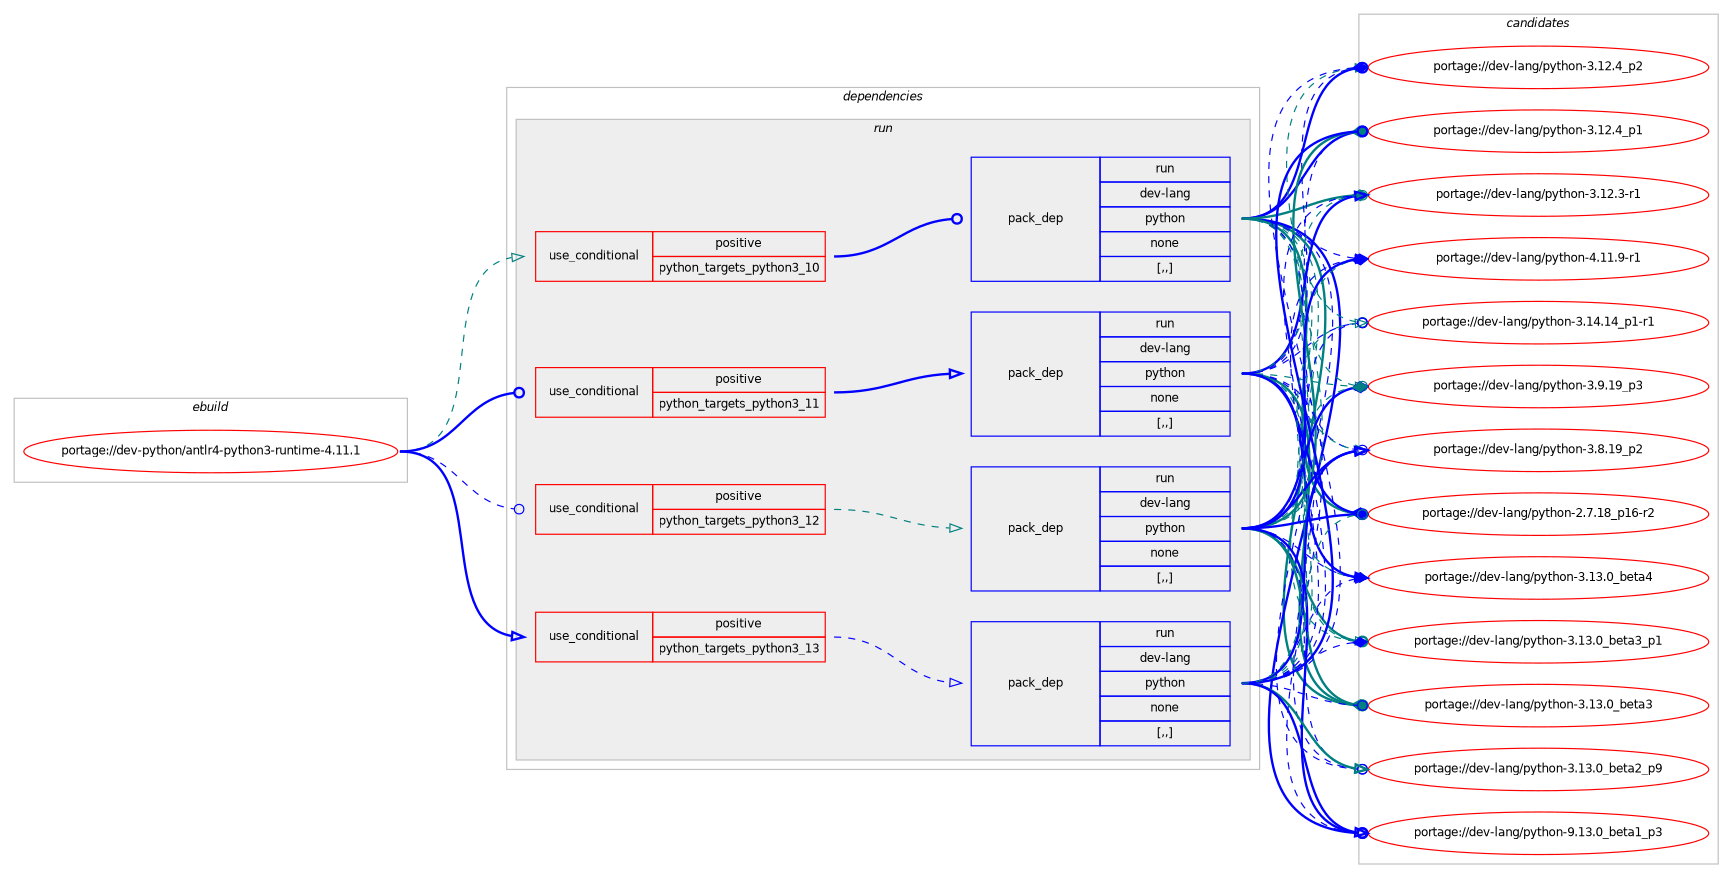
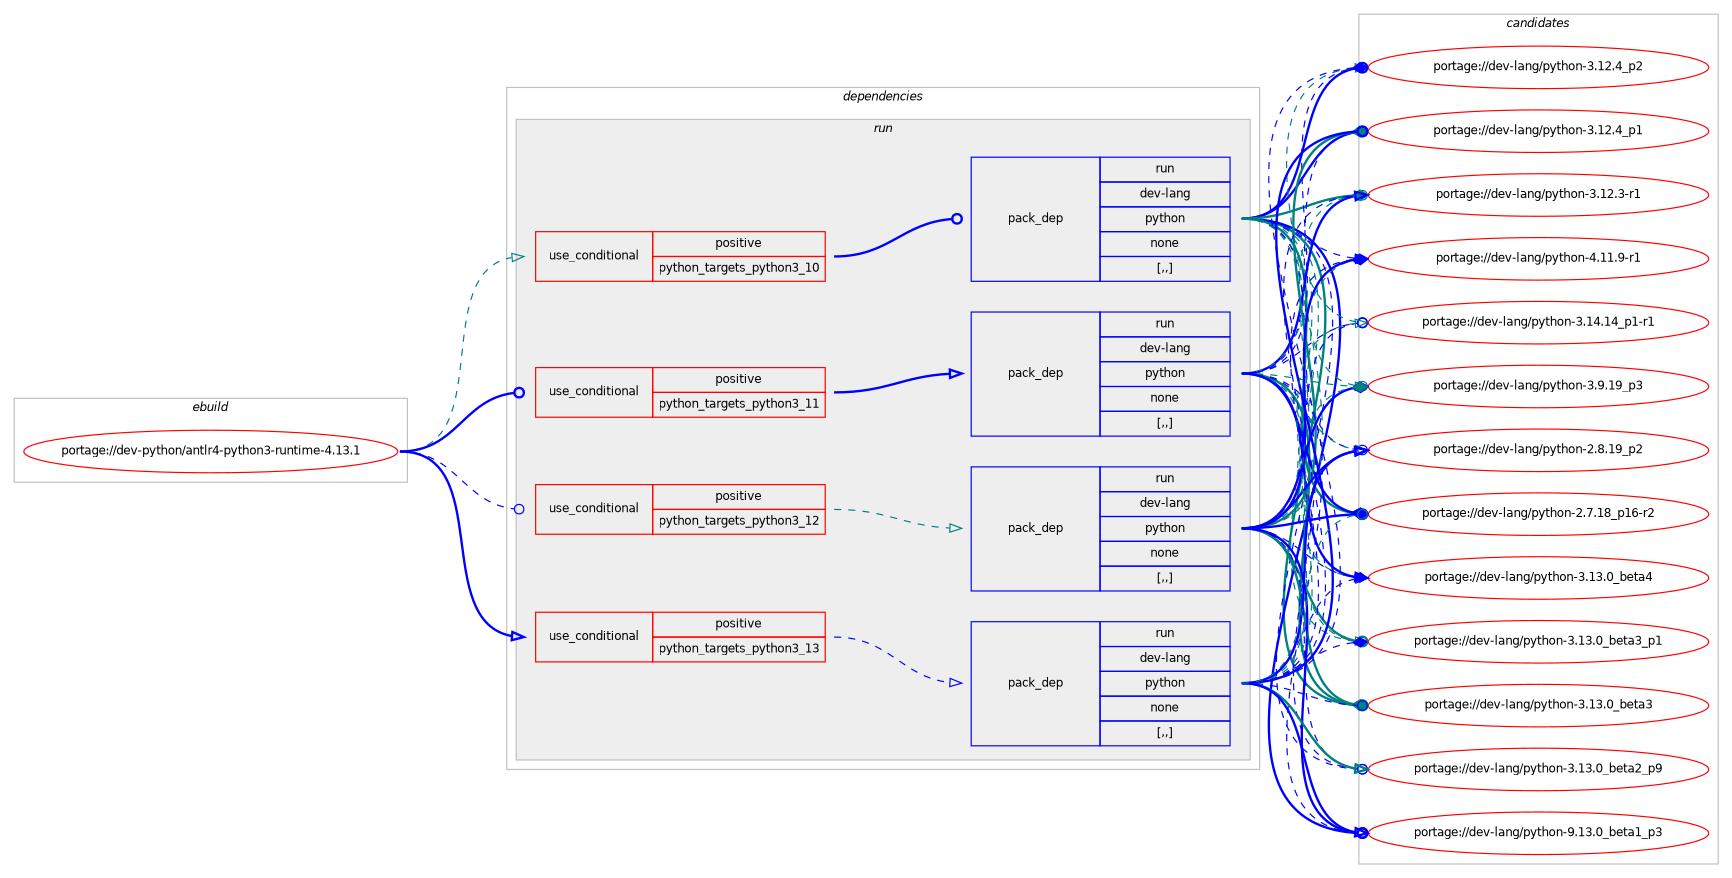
  digraph {
    compound=true
    concentrate=true
    fontname=Helvetica
    fontsize=10
    newrank=true
    rankdir=LR
    ranksep=1.5
    node [color=red fontname=Helvetica fontsize=10]
    edge [arrowhead=odot color=blue headport=w style=dashed tailport=e weight=100]
-   n1 [label="portage://dev-python/antlr4-python3-runtime-4.11.1" width=4]
+   n1 [label="portage://dev-python/antlr4-python3-runtime-4.13.1" width=4]
    n2 [color=blue label=<<TABLE BORDER="0" CELLBORDER="1" CELLSPACING="0" CELLPADDING="4" WIDTH="220"><TR><TD ROWSPAN="6" CELLPADDING="30">pack_dep</TD></TR><TR><TD WIDTH="110">run</TD></TR><TR><TD>dev-lang</TD></TR><TR><TD>python</TD></TR><TR><TD>none</TD></TR><TR><TD>[,,]</TD></TR></TABLE>> shape=none]
    n3 [label=<<TABLE BORDER="0" CELLBORDER="1" CELLSPACING="0" CELLPADDING="4"><TR><TD ROWSPAN="3" CELLPADDING="10">use_conditional</TD></TR><TR><TD>positive</TD></TR><TR><TD>python_targets_python3_10</TD></TR></TABLE>> shape=none]
    n4 [color=blue label=<<TABLE BORDER="0" CELLBORDER="1" CELLSPACING="0" CELLPADDING="4" WIDTH="220"><TR><TD ROWSPAN="6" CELLPADDING="30">pack_dep</TD></TR><TR><TD WIDTH="110">run</TD></TR><TR><TD>dev-lang</TD></TR><TR><TD>python</TD></TR><TR><TD>none</TD></TR><TR><TD>[,,]</TD></TR></TABLE>> shape=none]
    n5 [label=<<TABLE BORDER="0" CELLBORDER="1" CELLSPACING="0" CELLPADDING="4"><TR><TD ROWSPAN="3" CELLPADDING="10">use_conditional</TD></TR><TR><TD>positive</TD></TR><TR><TD>python_targets_python3_11</TD></TR></TABLE>> shape=none]
    n6 [color=blue label=<<TABLE BORDER="0" CELLBORDER="1" CELLSPACING="0" CELLPADDING="4" WIDTH="220"><TR><TD ROWSPAN="6" CELLPADDING="30">pack_dep</TD></TR><TR><TD WIDTH="110">run</TD></TR><TR><TD>dev-lang</TD></TR><TR><TD>python</TD></TR><TR><TD>none</TD></TR><TR><TD>[,,]</TD></TR></TABLE>> shape=none]
    n7 [label=<<TABLE BORDER="0" CELLBORDER="1" CELLSPACING="0" CELLPADDING="4"><TR><TD ROWSPAN="3" CELLPADDING="10">use_conditional</TD></TR><TR><TD>positive</TD></TR><TR><TD>python_targets_python3_12</TD></TR></TABLE>> shape=none]
    n8 [color=blue label=<<TABLE BORDER="0" CELLBORDER="1" CELLSPACING="0" CELLPADDING="4" WIDTH="220"><TR><TD ROWSPAN="6" CELLPADDING="30">pack_dep</TD></TR><TR><TD WIDTH="110">run</TD></TR><TR><TD>dev-lang</TD></TR><TR><TD>python</TD></TR><TR><TD>none</TD></TR><TR><TD>[,,]</TD></TR></TABLE>> shape=none]
    n9 [label=<<TABLE BORDER="0" CELLBORDER="1" CELLSPACING="0" CELLPADDING="4"><TR><TD ROWSPAN="3" CELLPADDING="10">use_conditional</TD></TR><TR><TD>positive</TD></TR><TR><TD>python_targets_python3_13</TD></TR></TABLE>> shape=none]
    n10 [label="portage://dev-lang/python-3.13.0_beta4" width=4]
    n11 [label="portage://dev-lang/python-3.13.0_beta3_p1" width=4]
    n12 [label="portage://dev-lang/python-3.13.0_beta3" width=4]
    n13 [label="portage://dev-lang/python-3.13.0_beta2_p9" width=4]
    n14 [label="portage://dev-lang/python-9.13.0_beta1_p3" width=4]
    n15 [label="portage://dev-lang/python-3.12.4_p2" width=4]
    n16 [label="portage://dev-lang/python-3.12.4_p1" width=4]
    n17 [label="portage://dev-lang/python-3.12.3-r1" width=4]
    n18 [label="portage://dev-lang/python-4.11.9-r1" width=4]
    n19 [label="portage://dev-lang/python-3.14.14_p1-r1" width=4]
    n20 [label="portage://dev-lang/python-3.9.19_p3" width=4]
-   n21 [label="portage://dev-lang/python-3.8.19_p2" width=4]
+   n21 [label="portage://dev-lang/python-2.8.19_p2" width=4]
    n22 [label="portage://dev-lang/python-2.7.18_p16-r2" width=4]
    subgraph cluster_1 {
      color=gray
      label=<<i>ebuild</i>>
      n1
    }
    subgraph cluster_2 {
      color=gray
      label=<<i>dependencies</i>>
      subgraph cluster_3 {
        color=gray
        fillcolor="#eeeeee"
        label=<<i>compile</i>>
        style=filled
      }
      subgraph cluster_4 {
        color=gray
        fillcolor="#eeeeee"
        label=<<i>compile and run</i>>
        style=filled
      }
      subgraph cluster_5 {
        color=gray
        fillcolor="#eeeeee"
        label=<<i>run</i>>
        style=filled
        subgraph sub_6 {
          color=gray
          fillcolor="#eeeeee"
          label=<<i>run</i>>
          style=filled
          n3
          subgraph sub_7 {
            color=gray
            fillcolor="#eeeeee"
            label=<<i>run</i>>
            style=filled
            n2
          }
        }
        subgraph sub_8 {
          color=gray
          fillcolor="#eeeeee"
          label=<<i>run</i>>
          style=filled
          n5
          subgraph sub_9 {
            color=gray
            fillcolor="#eeeeee"
            label=<<i>run</i>>
            style=filled
            n4
          }
        }
        subgraph sub_10 {
          color=gray
          fillcolor="#eeeeee"
          label=<<i>run</i>>
          style=filled
          n7
          subgraph sub_11 {
            color=gray
            fillcolor="#eeeeee"
            label=<<i>run</i>>
            style=filled
            n6
          }
        }
        subgraph sub_12 {
          color=gray
          fillcolor="#eeeeee"
          label=<<i>run</i>>
          style=filled
          n9
          subgraph sub_13 {
            color=gray
            fillcolor="#eeeeee"
            label=<<i>run</i>>
            style=filled
            n8
          }
        }
      }
    }
    subgraph cluster_14 {
      color=gray
      label=<<i>candidates</i>>
      rank=same
      subgraph sub_15 {
        color=black
        label=<<i>candidates</i>>
        nodesep=1
        rank=same
        n10
        n11
        n12
        n13
        n14
        n15
        n16
        n17
        n18
        n19
        n20
        n21
        n22
      }
      subgraph sub_16 {
        color=black
        label=<<i>candidates</i>>
        nodesep=1
        rank=same
        n10
        n11
        n12
        n13
        n14
        n15
        n16
        n17
        n18
        n19
        n20
        n21
        n22
      }
      subgraph sub_17 {
        color=black
        label=<<i>candidates</i>>
        nodesep=1
        rank=same
        n10
        n11
        n12
        n13
        n14
        n15
        n16
        n17
        n18
        n19
        n20
        n21
        n22
      }
      subgraph sub_18 {
        color=black
        label=<<i>candidates</i>>
        nodesep=1
        rank=same
        n10
        n11
        n12
        n13
        n14
        n15
        n16
        n17
        n18
        n19
        n20
        n21
        n22
      }
    }
    n1 -> n3 [arrowhead=onormal color=teal weight=20]
    n1 -> n5 [style=bold weight=20]
    n1 -> n7 [weight=20]
    n1 -> n9 [arrowhead=onormal style=bold weight=20]
    n2 -> n10 [arrowhead=diamond color=teal]
    n2 -> n11 [color=teal]
    n2 -> n12 [color=teal style=bold]
    n2 -> n13
    n2 -> n14 [style=bold]
    n2 -> n15 [style=bold]
    n2 -> n16 [style=bold]
    n2 -> n17 [arrowhead=diamond color=teal style=bold]
    n2 -> n18 [arrowhead=onormal]
    n2 -> n19 [color=teal]
    n2 -> n20 [color=teal]
    n2 -> n21
    n2 -> n22 [arrowhead=diamond color=teal style=bold]
    n3 -> n2 [style=bold weight=20]
    n4 -> n10 [arrowhead=onormal style=bold]
    n4 -> n11 [arrowhead=onormal color=teal]
    n4 -> n12 [arrowhead=diamond color=teal style=bold]
    n4 -> n13 [arrowhead=onormal]
    n4 -> n14
    n4 -> n15 [arrowhead=diamond]
    n4 -> n16
    n4 -> n17 [arrowhead=onormal style=bold]
    n4 -> n18 [arrowhead=diamond color=teal]
    n4 -> n19
    n4 -> n20 [arrowhead=onormal color=teal]
    n4 -> n21 [arrowhead=onormal color=teal]
    n4 -> n22 [arrowhead=diamond style=bold]
    n5 -> n4 [arrowhead=onormal style=bold weight=20]
    n6 -> n10 [arrowhead=diamond]
    n6 -> n11 [color=teal style=bold]
    n6 -> n12 [color=teal style=bold]
    n6 -> n13
    n6 -> n14 [style=bold]
    n6 -> n15 [arrowhead=onormal color=teal]
    n6 -> n16 [arrowhead=diamond color=teal style=bold]
    n6 -> n17 [color=teal]
    n6 -> n18 [arrowhead=diamond style=bold]
    n6 -> n19
    n6 -> n20 [arrowhead=diamond style=bold]
    n6 -> n21 [arrowhead=onormal style=bold]
    n6 -> n22 [style=bold]
    n7 -> n6 [arrowhead=onormal color=teal weight=20]
    n8 -> n10 [arrowhead=onormal]
    n8 -> n11 [arrowhead=diamond]
    n8 -> n12
    n8 -> n13 [arrowhead=onormal color=teal style=bold]
    n8 -> n14 [arrowhead=onormal style=bold]
    n8 -> n15 [arrowhead=diamond]
    n8 -> n16 [style=bold]
    n8 -> n17 [arrowhead=onormal]
    n8 -> n18 [arrowhead=onormal]
    n8 -> n19 [arrowhead=onormal color=teal]
    n8 -> n20 [arrowhead=diamond color=teal]
    n8 -> n21 [arrowhead=onormal style=bold]
    n8 -> n22 [color=teal]
    n9 -> n8 [arrowhead=onormal weight=20]
  }
